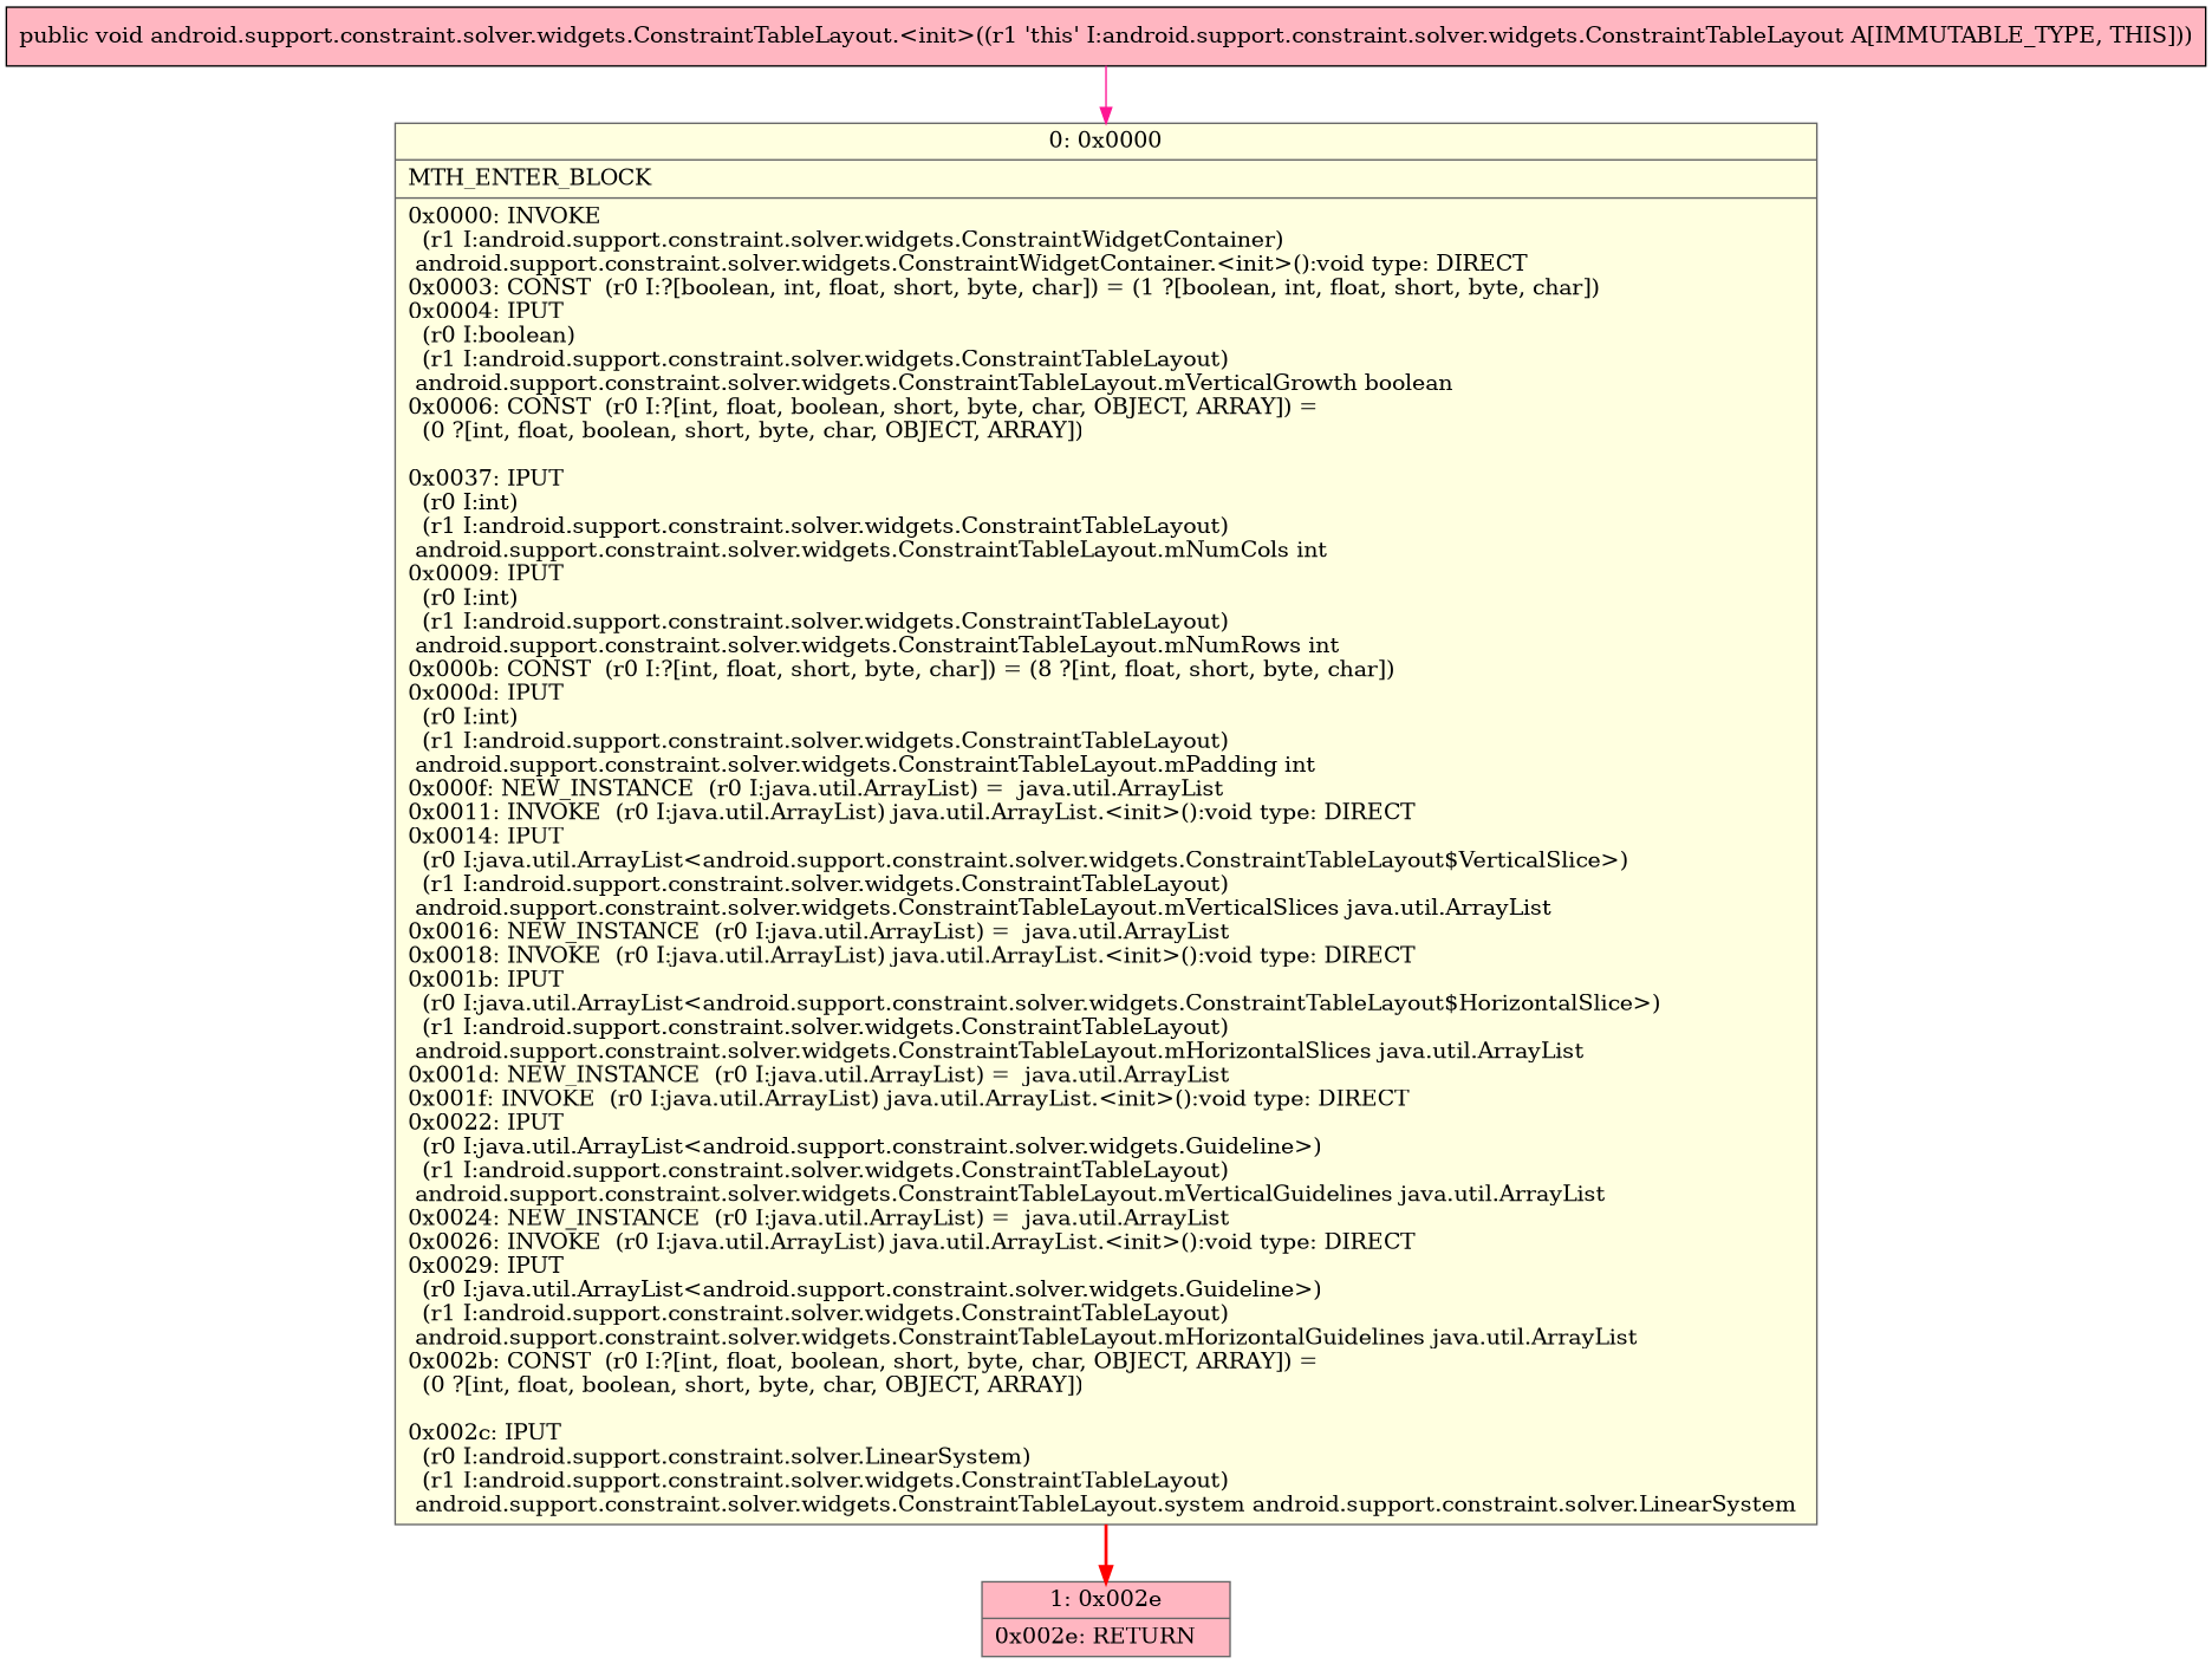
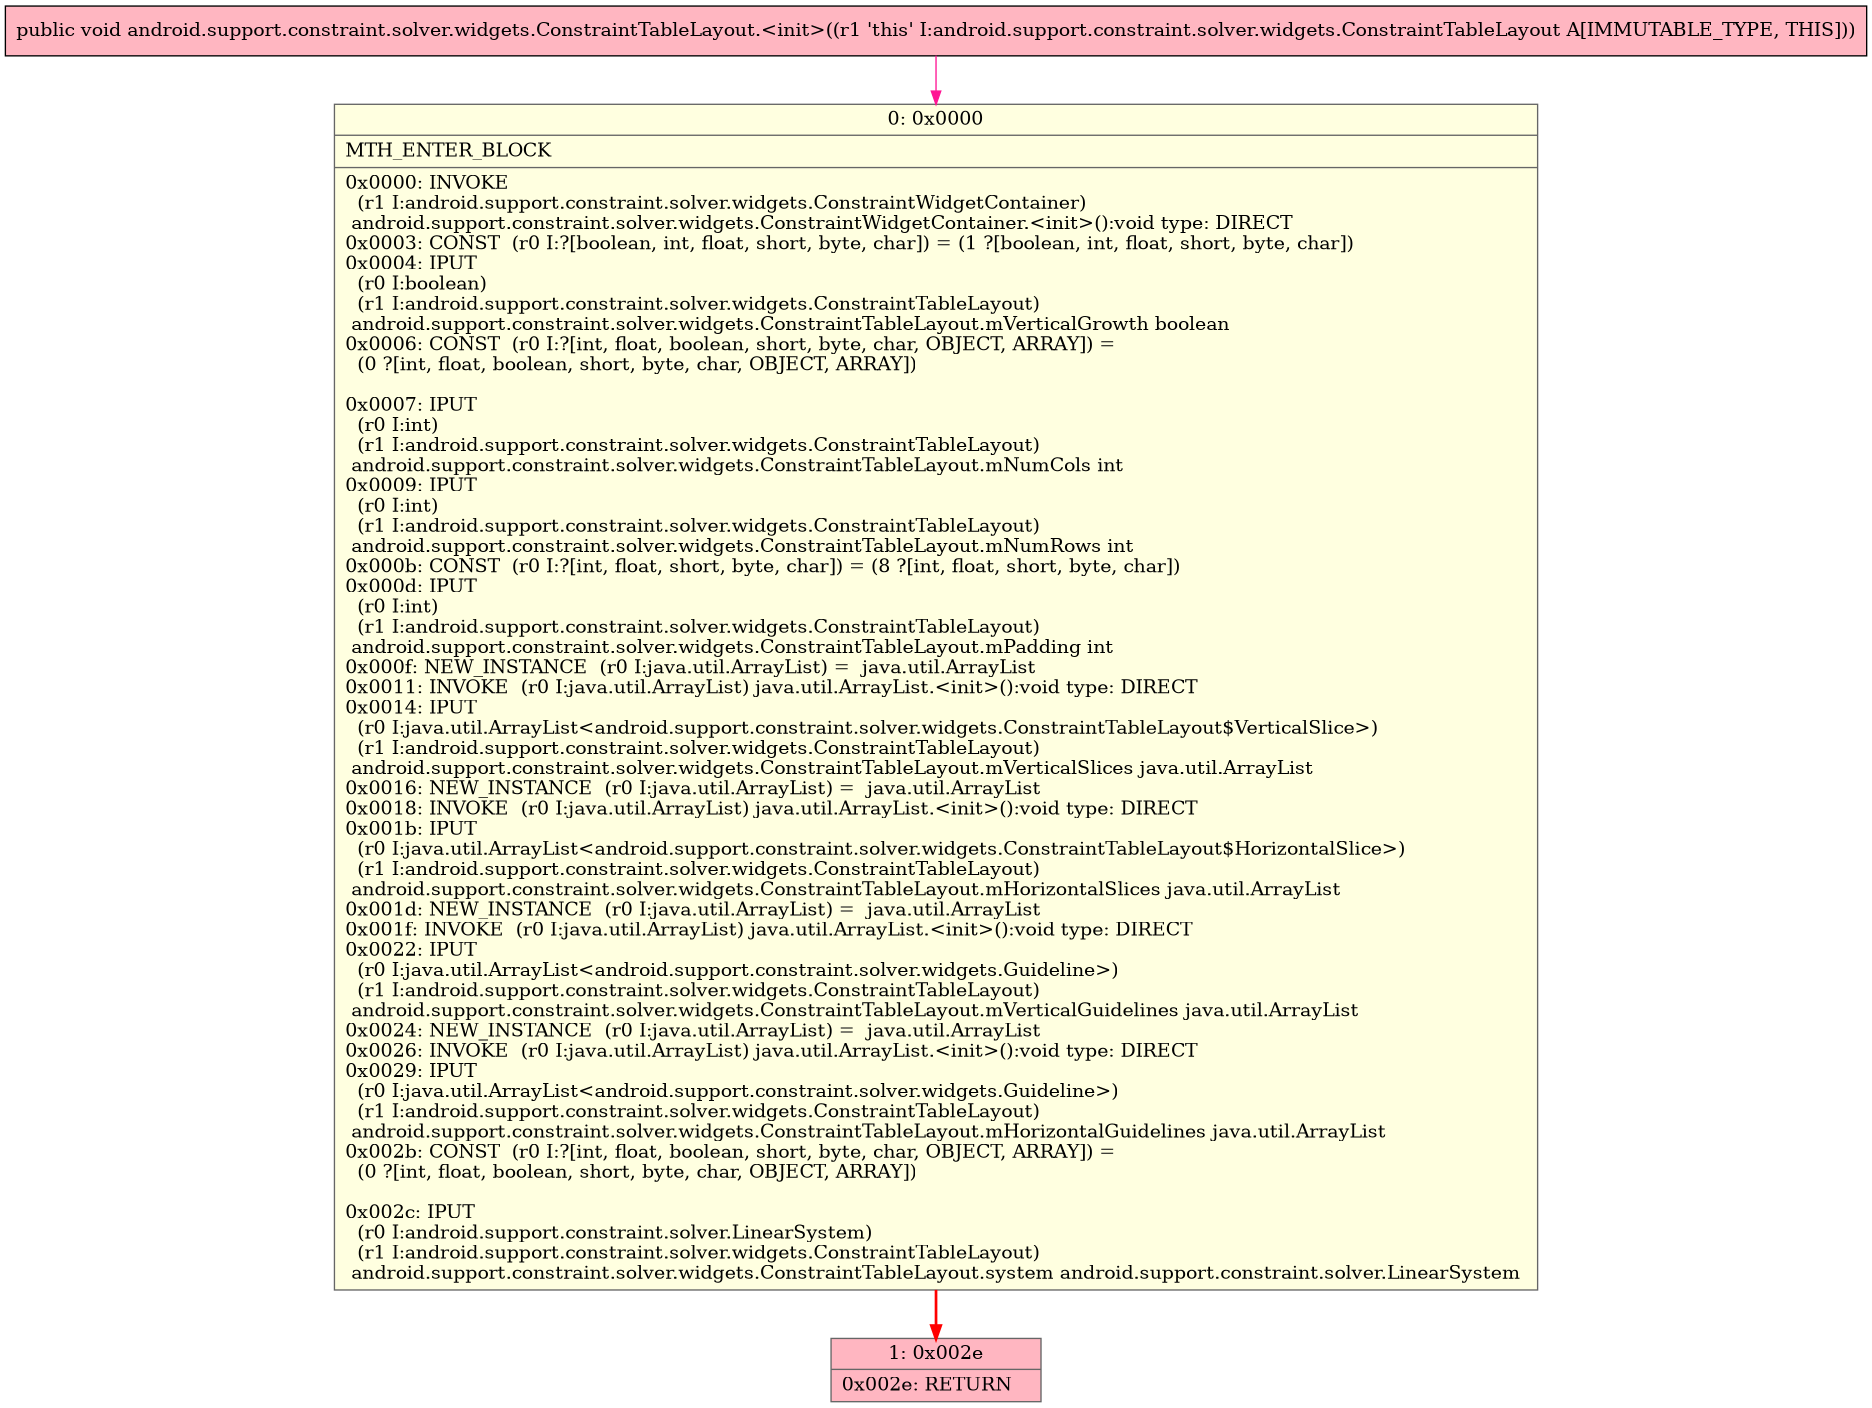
  digraph {
    node [shape=record style=filled fillcolor=lightpink color=gray40]
-   n1 [label="{0\:\ 0x0000|MTH_ENTER_BLOCK\l|0x0000: INVOKE  \l  (r1 I:android.support.constraint.solver.widgets.ConstraintWidgetContainer)\l android.support.constraint.solver.widgets.ConstraintWidgetContainer.\<init\>():void type: DIRECT \l0x0003: CONST  (r0 I:?[boolean, int, float, short, byte, char]) = (1 ?[boolean, int, float, short, byte, char]) \l0x0004: IPUT  \l  (r0 I:boolean)\l  (r1 I:android.support.constraint.solver.widgets.ConstraintTableLayout)\l android.support.constraint.solver.widgets.ConstraintTableLayout.mVerticalGrowth boolean \l0x0006: CONST  (r0 I:?[int, float, boolean, short, byte, char, OBJECT, ARRAY]) = \l  (0 ?[int, float, boolean, short, byte, char, OBJECT, ARRAY])\l \l0x0037: IPUT  \l  (r0 I:int)\l  (r1 I:android.support.constraint.solver.widgets.ConstraintTableLayout)\l android.support.constraint.solver.widgets.ConstraintTableLayout.mNumCols int \l0x0009: IPUT  \l  (r0 I:int)\l  (r1 I:android.support.constraint.solver.widgets.ConstraintTableLayout)\l android.support.constraint.solver.widgets.ConstraintTableLayout.mNumRows int \l0x000b: CONST  (r0 I:?[int, float, short, byte, char]) = (8 ?[int, float, short, byte, char]) \l0x000d: IPUT  \l  (r0 I:int)\l  (r1 I:android.support.constraint.solver.widgets.ConstraintTableLayout)\l android.support.constraint.solver.widgets.ConstraintTableLayout.mPadding int \l0x000f: NEW_INSTANCE  (r0 I:java.util.ArrayList) =  java.util.ArrayList \l0x0011: INVOKE  (r0 I:java.util.ArrayList) java.util.ArrayList.\<init\>():void type: DIRECT \l0x0014: IPUT  \l  (r0 I:java.util.ArrayList\<android.support.constraint.solver.widgets.ConstraintTableLayout$VerticalSlice\>)\l  (r1 I:android.support.constraint.solver.widgets.ConstraintTableLayout)\l android.support.constraint.solver.widgets.ConstraintTableLayout.mVerticalSlices java.util.ArrayList \l0x0016: NEW_INSTANCE  (r0 I:java.util.ArrayList) =  java.util.ArrayList \l0x0018: INVOKE  (r0 I:java.util.ArrayList) java.util.ArrayList.\<init\>():void type: DIRECT \l0x001b: IPUT  \l  (r0 I:java.util.ArrayList\<android.support.constraint.solver.widgets.ConstraintTableLayout$HorizontalSlice\>)\l  (r1 I:android.support.constraint.solver.widgets.ConstraintTableLayout)\l android.support.constraint.solver.widgets.ConstraintTableLayout.mHorizontalSlices java.util.ArrayList \l0x001d: NEW_INSTANCE  (r0 I:java.util.ArrayList) =  java.util.ArrayList \l0x001f: INVOKE  (r0 I:java.util.ArrayList) java.util.ArrayList.\<init\>():void type: DIRECT \l0x0022: IPUT  \l  (r0 I:java.util.ArrayList\<android.support.constraint.solver.widgets.Guideline\>)\l  (r1 I:android.support.constraint.solver.widgets.ConstraintTableLayout)\l android.support.constraint.solver.widgets.ConstraintTableLayout.mVerticalGuidelines java.util.ArrayList \l0x0024: NEW_INSTANCE  (r0 I:java.util.ArrayList) =  java.util.ArrayList \l0x0026: INVOKE  (r0 I:java.util.ArrayList) java.util.ArrayList.\<init\>():void type: DIRECT \l0x0029: IPUT  \l  (r0 I:java.util.ArrayList\<android.support.constraint.solver.widgets.Guideline\>)\l  (r1 I:android.support.constraint.solver.widgets.ConstraintTableLayout)\l android.support.constraint.solver.widgets.ConstraintTableLayout.mHorizontalGuidelines java.util.ArrayList \l0x002b: CONST  (r0 I:?[int, float, boolean, short, byte, char, OBJECT, ARRAY]) = \l  (0 ?[int, float, boolean, short, byte, char, OBJECT, ARRAY])\l \l0x002c: IPUT  \l  (r0 I:android.support.constraint.solver.LinearSystem)\l  (r1 I:android.support.constraint.solver.widgets.ConstraintTableLayout)\l android.support.constraint.solver.widgets.ConstraintTableLayout.system android.support.constraint.solver.LinearSystem \l}" fillcolor=lightyellow]
+   n1 [label="{0\:\ 0x0000|MTH_ENTER_BLOCK\l|0x0000: INVOKE  \l  (r1 I:android.support.constraint.solver.widgets.ConstraintWidgetContainer)\l android.support.constraint.solver.widgets.ConstraintWidgetContainer.\<init\>():void type: DIRECT \l0x0003: CONST  (r0 I:?[boolean, int, float, short, byte, char]) = (1 ?[boolean, int, float, short, byte, char]) \l0x0004: IPUT  \l  (r0 I:boolean)\l  (r1 I:android.support.constraint.solver.widgets.ConstraintTableLayout)\l android.support.constraint.solver.widgets.ConstraintTableLayout.mVerticalGrowth boolean \l0x0006: CONST  (r0 I:?[int, float, boolean, short, byte, char, OBJECT, ARRAY]) = \l  (0 ?[int, float, boolean, short, byte, char, OBJECT, ARRAY])\l \l0x0007: IPUT  \l  (r0 I:int)\l  (r1 I:android.support.constraint.solver.widgets.ConstraintTableLayout)\l android.support.constraint.solver.widgets.ConstraintTableLayout.mNumCols int \l0x0009: IPUT  \l  (r0 I:int)\l  (r1 I:android.support.constraint.solver.widgets.ConstraintTableLayout)\l android.support.constraint.solver.widgets.ConstraintTableLayout.mNumRows int \l0x000b: CONST  (r0 I:?[int, float, short, byte, char]) = (8 ?[int, float, short, byte, char]) \l0x000d: IPUT  \l  (r0 I:int)\l  (r1 I:android.support.constraint.solver.widgets.ConstraintTableLayout)\l android.support.constraint.solver.widgets.ConstraintTableLayout.mPadding int \l0x000f: NEW_INSTANCE  (r0 I:java.util.ArrayList) =  java.util.ArrayList \l0x0011: INVOKE  (r0 I:java.util.ArrayList) java.util.ArrayList.\<init\>():void type: DIRECT \l0x0014: IPUT  \l  (r0 I:java.util.ArrayList\<android.support.constraint.solver.widgets.ConstraintTableLayout$VerticalSlice\>)\l  (r1 I:android.support.constraint.solver.widgets.ConstraintTableLayout)\l android.support.constraint.solver.widgets.ConstraintTableLayout.mVerticalSlices java.util.ArrayList \l0x0016: NEW_INSTANCE  (r0 I:java.util.ArrayList) =  java.util.ArrayList \l0x0018: INVOKE  (r0 I:java.util.ArrayList) java.util.ArrayList.\<init\>():void type: DIRECT \l0x001b: IPUT  \l  (r0 I:java.util.ArrayList\<android.support.constraint.solver.widgets.ConstraintTableLayout$HorizontalSlice\>)\l  (r1 I:android.support.constraint.solver.widgets.ConstraintTableLayout)\l android.support.constraint.solver.widgets.ConstraintTableLayout.mHorizontalSlices java.util.ArrayList \l0x001d: NEW_INSTANCE  (r0 I:java.util.ArrayList) =  java.util.ArrayList \l0x001f: INVOKE  (r0 I:java.util.ArrayList) java.util.ArrayList.\<init\>():void type: DIRECT \l0x0022: IPUT  \l  (r0 I:java.util.ArrayList\<android.support.constraint.solver.widgets.Guideline\>)\l  (r1 I:android.support.constraint.solver.widgets.ConstraintTableLayout)\l android.support.constraint.solver.widgets.ConstraintTableLayout.mVerticalGuidelines java.util.ArrayList \l0x0024: NEW_INSTANCE  (r0 I:java.util.ArrayList) =  java.util.ArrayList \l0x0026: INVOKE  (r0 I:java.util.ArrayList) java.util.ArrayList.\<init\>():void type: DIRECT \l0x0029: IPUT  \l  (r0 I:java.util.ArrayList\<android.support.constraint.solver.widgets.Guideline\>)\l  (r1 I:android.support.constraint.solver.widgets.ConstraintTableLayout)\l android.support.constraint.solver.widgets.ConstraintTableLayout.mHorizontalGuidelines java.util.ArrayList \l0x002b: CONST  (r0 I:?[int, float, boolean, short, byte, char, OBJECT, ARRAY]) = \l  (0 ?[int, float, boolean, short, byte, char, OBJECT, ARRAY])\l \l0x002c: IPUT  \l  (r0 I:android.support.constraint.solver.LinearSystem)\l  (r1 I:android.support.constraint.solver.widgets.ConstraintTableLayout)\l android.support.constraint.solver.widgets.ConstraintTableLayout.system android.support.constraint.solver.LinearSystem \l}" fillcolor=lightyellow]
    n2 [label="{1\:\ 0x002e|0x002e: RETURN   \l}"]
    n3 [label="{public void android.support.constraint.solver.widgets.ConstraintTableLayout.\<init\>((r1 'this' I:android.support.constraint.solver.widgets.ConstraintTableLayout A[IMMUTABLE_TYPE, THIS])) }" color=black]
    n1 -> n2 [color=red style=bold]
    n3 -> n1 [color=deeppink style=solid]
  }
